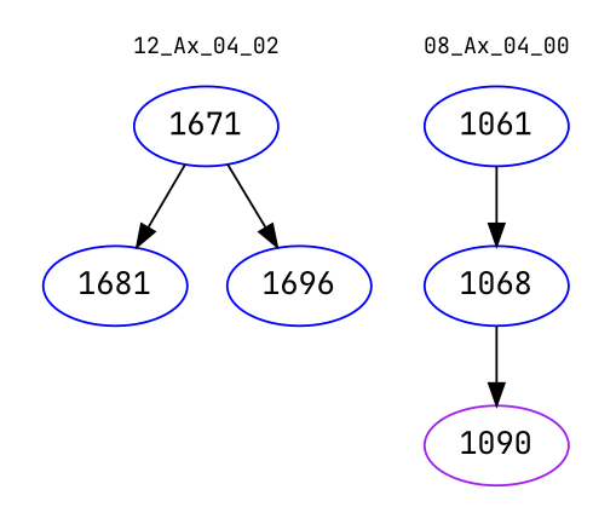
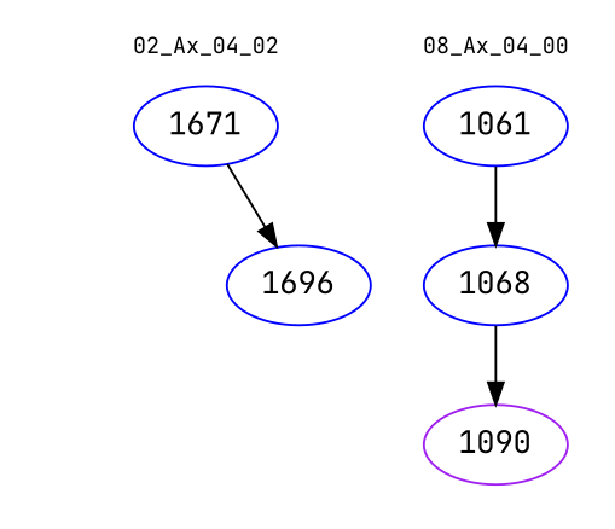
  digraph {
    fontname="JetBrains Mono"
    node [color=blue fontname="JetBrains Mono"]
    edge [color=black fontname="JetBrains Mono"]
    n1 [label=1671]
-   n2 [label=1681]
    n3 [label=1696]
    n4 [label=1068]
    n5 [color=purple label=1090]
    n6 [label=1061]
    subgraph cluster_1 {
      color=white
      fontsize=10
-     label="12_Ax_04_02"
+     label="02_Ax_04_02"
      n1
-     n2
      n3
    }
    subgraph cluster_2 {
      color=white
      fontsize=10
      label="08_Ax_04_00"
      n4
      n5
      n6
    }
-   n1 -> n2
    n1 -> n3
    n4 -> n5
    n6 -> n4
  }
